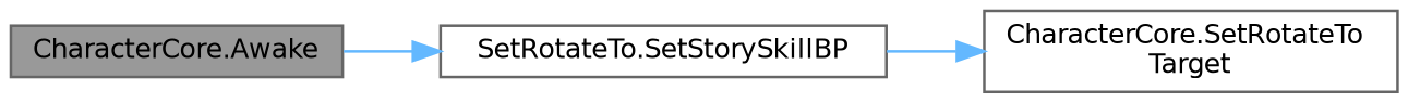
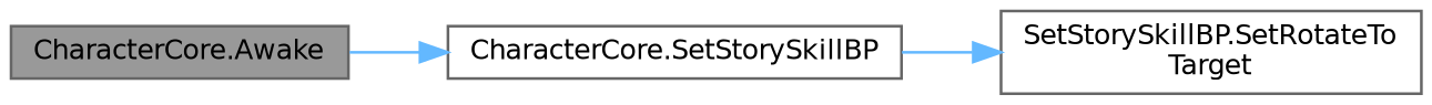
  digraph {
    rankdir=LR
    node [color=grey40 fillcolor=white fontname=Helvetica fontsize=10 shape=box style=filled]
    edge [color=steelblue1 fontname=Helvetica fontsize=10 labelfontname=Helvetica labelfontsize=10 style=solid]
    n1 [color=gray40 fillcolor=grey60 fontcolor=black height=0.2 label="CharacterCore.Awake" width=0.4]
-   n2 [height=0.2 label="SetRotateTo.SetStorySkillBP" width=0.4]
-   n3 [height=0.2 label="CharacterCore.SetRotateTo\lTarget" width=0.4]
+   n2 [height=0.2 label="CharacterCore.SetStorySkillBP" width=0.4]
+   n3 [height=0.2 label="SetStorySkillBP.SetRotateTo\lTarget" width=0.4]
    n1 -> n2
    n2 -> n3
  }
